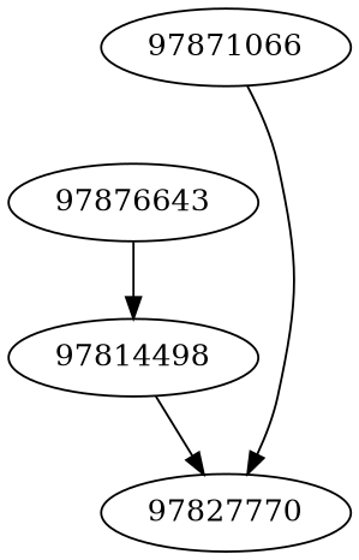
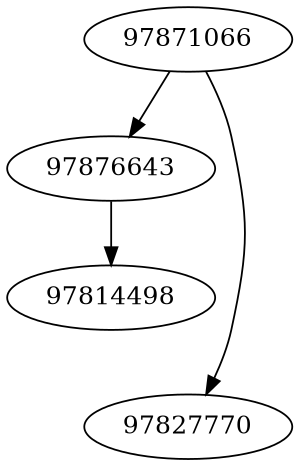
  strict digraph {
    97871066
    97876643
    97827770
    n4 [label=97814498]
+   97871066 -> 97876643
    97871066 -> 97827770
    97876643 -> n4
-   n4 -> 97827770
  }
